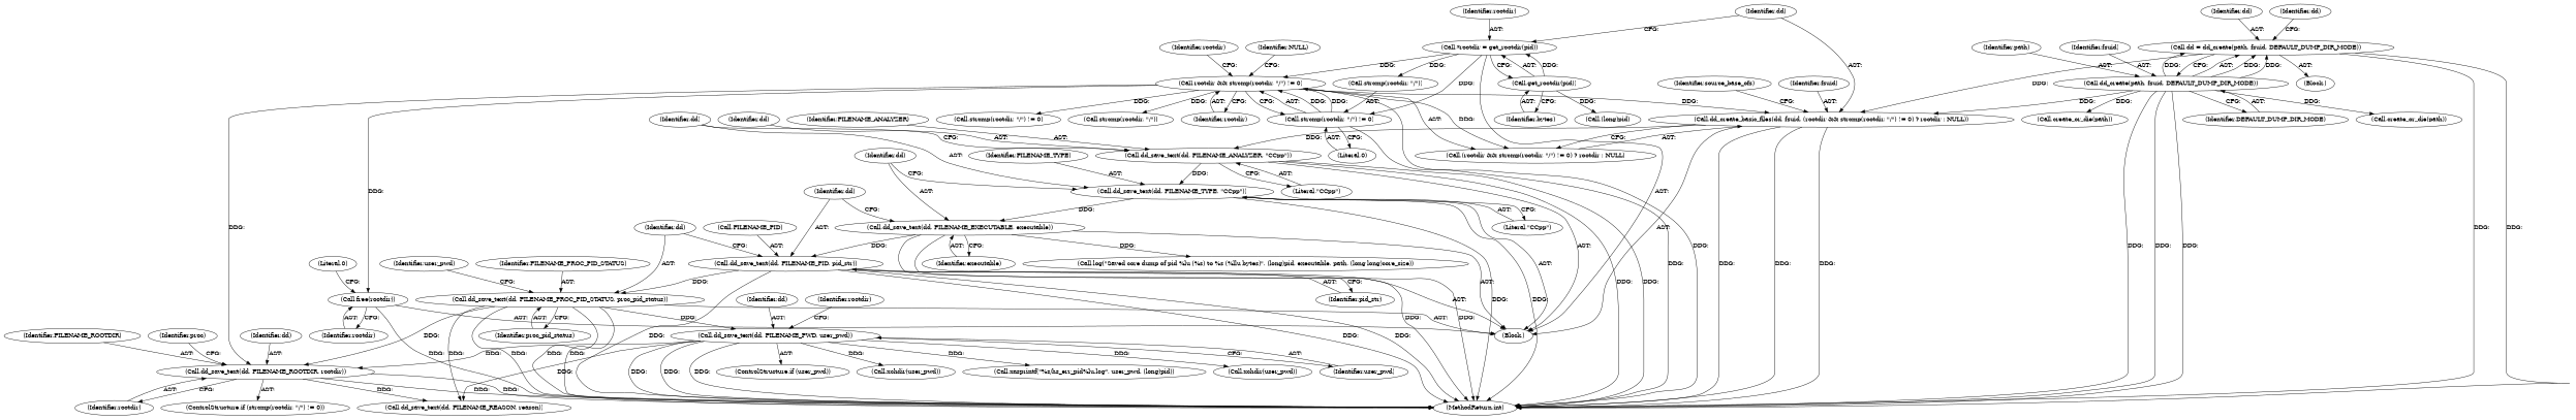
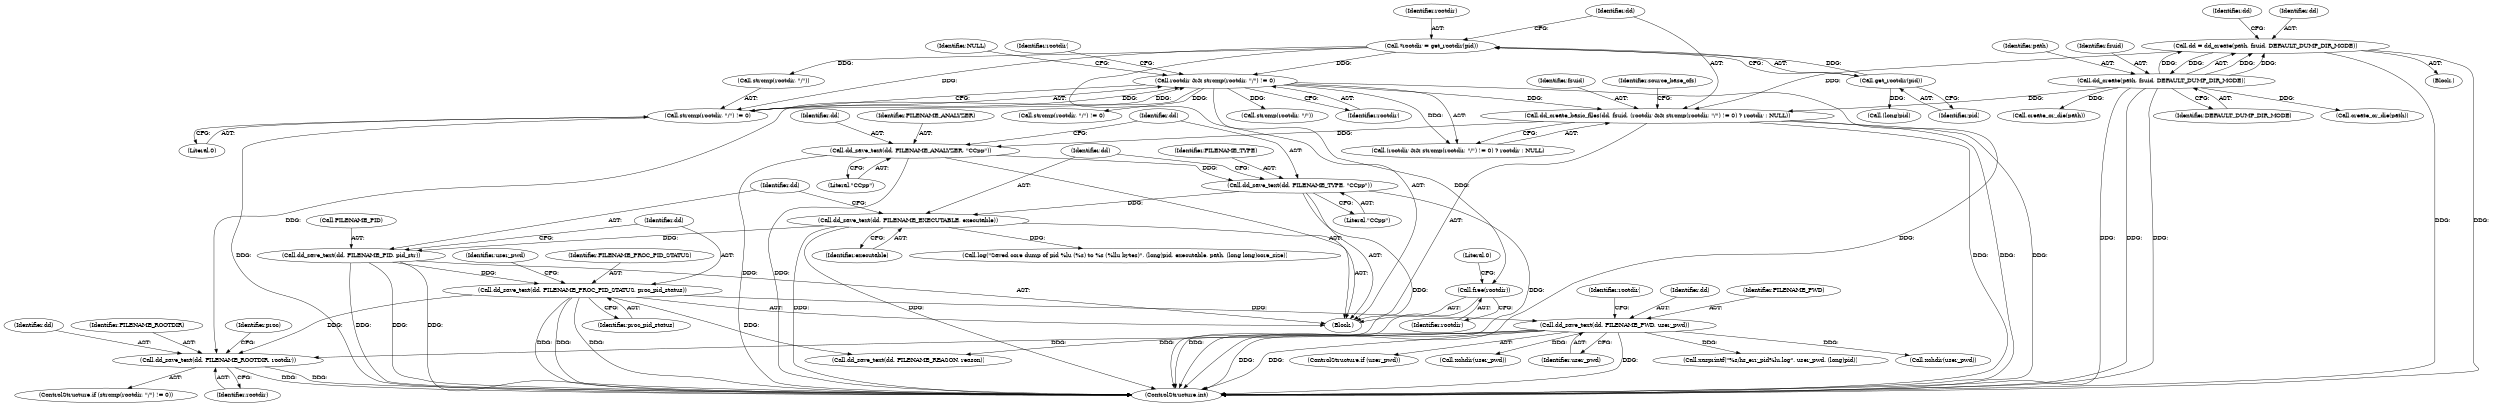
  digraph {
    n1 [label="(Call,free(rootdir))"]
    n2 [label="(Block,)"]
-   n3 [label="(MethodReturn,int)"]
+   n3 [label="(ControlStructure,int)"]
    n4 [label="(Identifier,rootdir)"]
    n5 [label="(Call,dd_save_text(dd, FILENAME_ROOTDIR, rootdir))"]
    n6 [label="(Identifier,rootdir)"]
    n7 [label="(ControlStructure,if (strcmp(rootdir, \"/\") != 0))"]
    n8 [label="(Call,dd_save_text(dd, FILENAME_REASON, reason))"]
    n9 [label="(Call,dd_save_text(dd, FILENAME_PWD, user_pwd))"]
    n10 [label="(ControlStructure,if (user_pwd))"]
    n11 [label="(Call,xchdir(user_pwd))"]
    n12 [label="(Call,xasprintf(\"%s/hs_err_pid%lu.log\", user_pwd, (long)pid))"]
    n13 [label="(Call,xchdir(user_pwd))"]
    n14 [label="(Identifier,user_pwd)"]
    n15 [label="(Call,dd_save_text(dd, FILENAME_PROC_PID_STATUS, proc_pid_status))"]
    n16 [label="(Identifier,proc_pid_status)"]
    n17 [label="(Call,dd_save_text(dd, FILENAME_PID, pid_str))"]
-   n18 [label="(Identifier,pid_str)"]
    n19 [label="(Call,dd_save_text(dd, FILENAME_EXECUTABLE, executable))"]
    n20 [label="(Identifier,executable)"]
    n21 [label="(Call,log(\"Saved core dump of pid %lu (%s) to %s (%llu bytes)\", (long)pid, executable, path, (long long)core_size))"]
    n22 [label="(Call,dd_save_text(dd, FILENAME_TYPE, \"CCpp\"))"]
    n23 [label="(Literal,\"CCpp\")"]
    n24 [label="(Call,dd_save_text(dd, FILENAME_ANALYZER, \"CCpp\"))"]
    n25 [label="(Literal,\"CCpp\")"]
    n26 [label="(Call,dd_create_basic_files(dd, fsuid, (rootdir && strcmp(rootdir, \"/\") != 0) ? rootdir : NULL))"]
    n27 [label="(Call,(rootdir && strcmp(rootdir, \"/\") != 0) ? rootdir : NULL)"]
    n28 [label="(Call,dd = dd_create(path, fsuid, DEFAULT_DUMP_DIR_MODE))"]
    n29 [label="(Call,dd_create(path, fsuid, DEFAULT_DUMP_DIR_MODE))"]
    n30 [label="(Block,)"]
    n31 [label="(Identifier,DEFAULT_DUMP_DIR_MODE)"]
    n32 [label="(Call,create_or_die(path))"]
    n33 [label="(Call,create_or_die(path))"]
    n34 [label="(Call,rootdir && strcmp(rootdir, \"/\") != 0)"]
    n35 [label="(Call,strcmp(rootdir, \"/\") != 0)"]
    n36 [label="(Call,strcmp(rootdir, \"/\") != 0)"]
    n37 [label="(Call,strcmp(rootdir, \"/\"))"]
    n38 [label="(Identifier,rootdir)"]
    n39 [label="(Literal,0)"]
    n40 [label="(Call,*rootdir = get_rootdir(pid))"]
    n41 [label="(Call,get_rootdir(pid))"]
    n42 [label="(Call,strcmp(rootdir, \"/\"))"]
    n43 [label="(Call,(long)pid)"]
-   n44 [label="(Identifier,bytes)"]
+   n44 [label="(Identifier,pid)"]
    n45 [label="(Identifier,rootdir)"]
    n46 [label="(Identifier,dd)"]
    n47 [label="(Identifier,dd)"]
+   n48 [label="(Identifier,FILENAME_PWD)"]
    n49 [label="(Identifier,dd)"]
    n50 [label="(Literal,0)"]
    n51 [label="(Identifier,dd)"]
    n52 [label="(Identifier,dd)"]
    n53 [label="(Identifier,source_base_ofs)"]
    n54 [label="(Identifier,dd)"]
    n55 [label="(Identifier,FILENAME_ANALYZER)"]
    n56 [label="(Identifier,rootdir)"]
    n57 [label="(Identifier,NULL)"]
    n58 [label="(Identifier,FILENAME_TYPE)"]
    n59 [label="(Call,FILENAME_PID)"]
    n60 [label="(Identifier,dd)"]
    n61 [label="(Identifier,user_pwd)"]
    n62 [label="(Identifier,proc)"]
    n63 [label="(Identifier,FILENAME_ROOTDIR)"]
    n64 [label="(Identifier,FILENAME_PROC_PID_STATUS)"]
    n65 [label="(Identifier,path)"]
    n66 [label="(Identifier,fsuid)"]
    n67 [label="(Identifier,dd)"]
    n68 [label="(Identifier,dd)"]
    n69 [label="(Identifier,dd)"]
    n70 [label="(Identifier,fsuid)"]
    n71 [label="(Identifier,rootdir)"]
    n1 -> n2 [label="AST: "]
    n1 -> n3 [label="DDG: "]
    n1 -> n4 [label="CFG: "]
    n4 -> n1 [label="AST: "]
    n5 -> n3 [label="DDG: "]
    n5 -> n3 [label="DDG: "]
    n5 -> n6 [label="CFG: "]
    n5 -> n7 [label="AST: "]
-   n5 -> n8 [label="DDG: "]
    n6 -> n5 [label="AST: "]
    n9 -> n3 [label="DDG: "]
    n9 -> n3 [label="DDG: "]
    n9 -> n3 [label="DDG: "]
    n9 -> n5 [label="DDG: "]
    n9 -> n8 [label="DDG: "]
    n9 -> n10 [label="AST: "]
    n9 -> n11 [label="DDG: "]
    n9 -> n12 [label="DDG: "]
    n9 -> n13 [label="DDG: "]
    n9 -> n14 [label="CFG: "]
    n14 -> n9 [label="AST: "]
    n15 -> n2 [label="AST: "]
    n15 -> n3 [label="DDG: "]
    n15 -> n3 [label="DDG: "]
    n15 -> n3 [label="DDG: "]
    n15 -> n5 [label="DDG: "]
    n15 -> n8 [label="DDG: "]
    n15 -> n9 [label="DDG: "]
    n15 -> n16 [label="CFG: "]
    n16 -> n15 [label="AST: "]
    n17 -> n2 [label="AST: "]
    n17 -> n3 [label="DDG: "]
    n17 -> n3 [label="DDG: "]
    n17 -> n3 [label="DDG: "]
    n17 -> n15 [label="DDG: "]
-   n17 -> n18 [label="CFG: "]
-   n18 -> n17 [label="AST: "]
    n19 -> n2 [label="AST: "]
    n19 -> n3 [label="DDG: "]
    n19 -> n3 [label="DDG: "]
    n19 -> n17 [label="DDG: "]
    n19 -> n20 [label="CFG: "]
    n19 -> n21 [label="DDG: "]
    n20 -> n19 [label="AST: "]
    n22 -> n2 [label="AST: "]
    n22 -> n3 [label="DDG: "]
    n22 -> n3 [label="DDG: "]
    n22 -> n19 [label="DDG: "]
    n22 -> n23 [label="CFG: "]
    n23 -> n22 [label="AST: "]
    n24 -> n2 [label="AST: "]
    n24 -> n3 [label="DDG: "]
    n24 -> n3 [label="DDG: "]
    n24 -> n22 [label="DDG: "]
    n24 -> n25 [label="CFG: "]
    n25 -> n24 [label="AST: "]
    n26 -> n2 [label="AST: "]
    n26 -> n3 [label="DDG: "]
    n26 -> n3 [label="DDG: "]
    n26 -> n3 [label="DDG: "]
    n26 -> n24 [label="DDG: "]
    n26 -> n27 [label="CFG: "]
    n27 -> n26 [label="AST: "]
    n28 -> n3 [label="DDG: "]
    n28 -> n3 [label="DDG: "]
    n28 -> n26 [label="DDG: "]
-   n28 -> n29 [label="CFG: "]
+   n28 -> n29 [label="DDG: "]
    n28 -> n30 [label="AST: "]
    n29 -> n3 [label="DDG: "]
    n29 -> n3 [label="DDG: "]
    n29 -> n3 [label="DDG: "]
    n29 -> n26 [label="DDG: "]
    n29 -> n28 [label="AST: "]
    n29 -> n28 [label="DDG: "]
    n29 -> n28 [label="DDG: "]
    n29 -> n28 [label="DDG: "]
    n29 -> n31 [label="CFG: "]
    n29 -> n32 [label="DDG: "]
    n29 -> n33 [label="DDG: "]
    n31 -> n29 [label="AST: "]
    n34 -> n1 [label="DDG: "]
    n34 -> n3 [label="DDG: "]
    n34 -> n5 [label="DDG: "]
    n34 -> n26 [label="DDG: "]
    n34 -> n27 [label="AST: "]
    n34 -> n27 [label="DDG: "]
    n34 -> n35 [label="CFG: "]
    n34 -> n36 [label="DDG: "]
    n34 -> n37 [label="DDG: "]
    n34 -> n38 [label="CFG: "]
    n35 -> n3 [label="DDG: "]
    n35 -> n34 [label="AST: "]
    n35 -> n34 [label="DDG: "]
    n35 -> n34 [label="DDG: "]
    n35 -> n39 [label="CFG: "]
    n38 -> n34 [label="AST: "]
    n39 -> n35 [label="AST: "]
    n40 -> n2 [label="AST: "]
    n40 -> n34 [label="DDG: "]
    n40 -> n35 [label="DDG: "]
    n40 -> n41 [label="CFG: "]
    n40 -> n42 [label="DDG: "]
    n41 -> n40 [label="AST: "]
    n41 -> n40 [label="DDG: "]
    n41 -> n43 [label="DDG: "]
    n41 -> n44 [label="CFG: "]
    n42 -> n35 [label="AST: "]
    n44 -> n41 [label="AST: "]
    n45 -> n34 [label="CFG: "]
    n46 -> n24 [label="AST: "]
    n47 -> n9 [label="AST: "]
+   n48 -> n9 [label="AST: "]
    n49 -> n17 [label="AST: "]
    n49 -> n19 [label="CFG: "]
    n50 -> n1 [label="CFG: "]
    n51 -> n22 [label="AST: "]
    n51 -> n24 [label="CFG: "]
    n52 -> n28 [label="AST: "]
    n53 -> n26 [label="CFG: "]
    n54 -> n28 [label="CFG: "]
    n55 -> n24 [label="AST: "]
    n56 -> n40 [label="AST: "]
    n57 -> n34 [label="CFG: "]
    n58 -> n22 [label="AST: "]
    n59 -> n17 [label="AST: "]
    n60 -> n15 [label="AST: "]
    n60 -> n17 [label="CFG: "]
    n61 -> n15 [label="CFG: "]
    n62 -> n5 [label="CFG: "]
    n63 -> n5 [label="AST: "]
    n64 -> n15 [label="AST: "]
    n65 -> n29 [label="AST: "]
    n66 -> n29 [label="AST: "]
    n67 -> n26 [label="AST: "]
    n67 -> n40 [label="CFG: "]
    n68 -> n5 [label="AST: "]
    n69 -> n19 [label="AST: "]
    n69 -> n22 [label="CFG: "]
    n70 -> n26 [label="AST: "]
    n71 -> n9 [label="CFG: "]
  }
